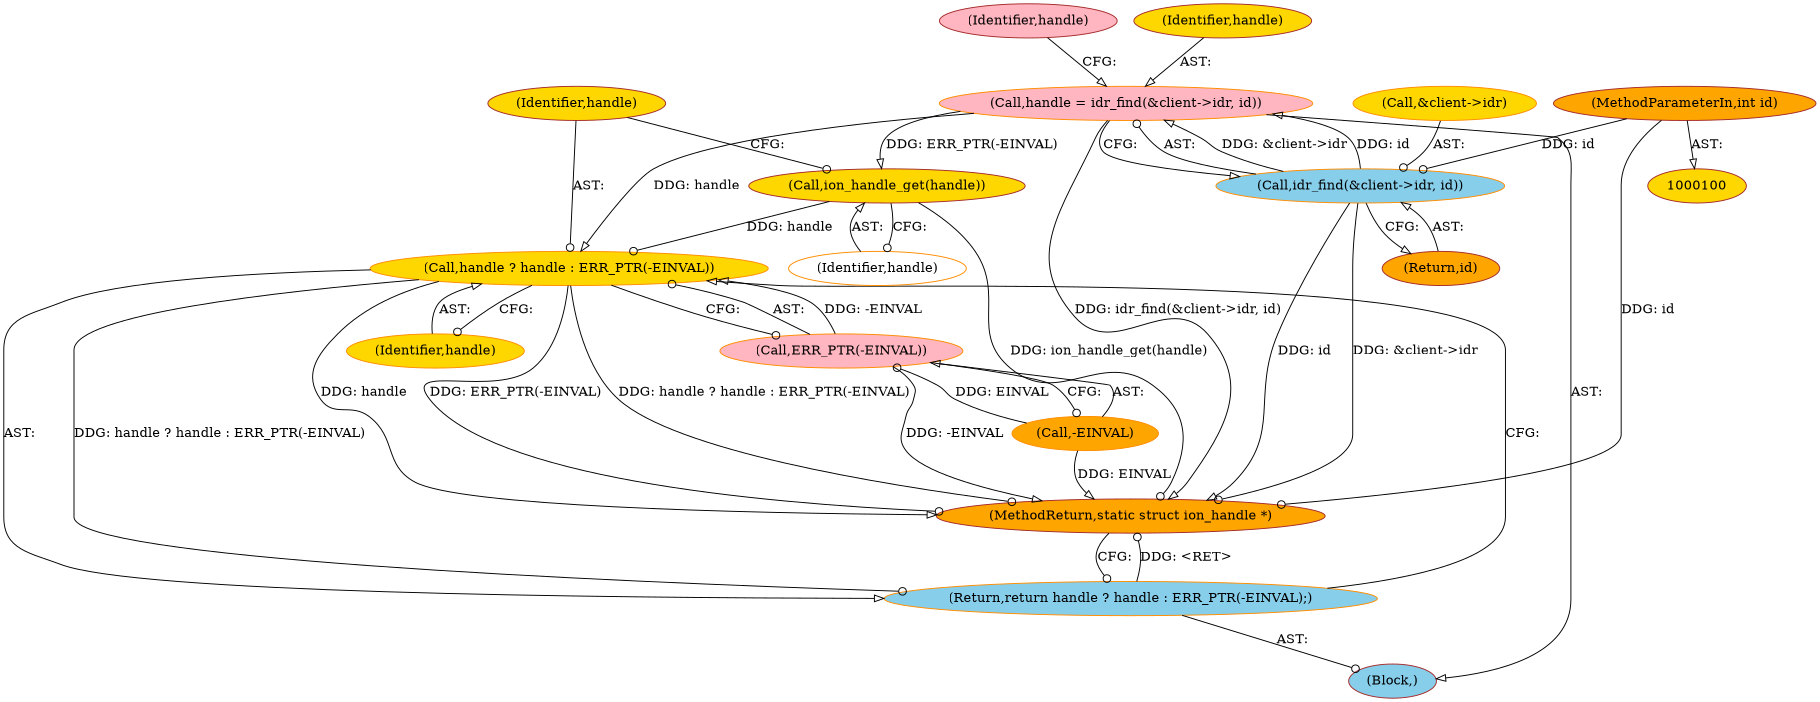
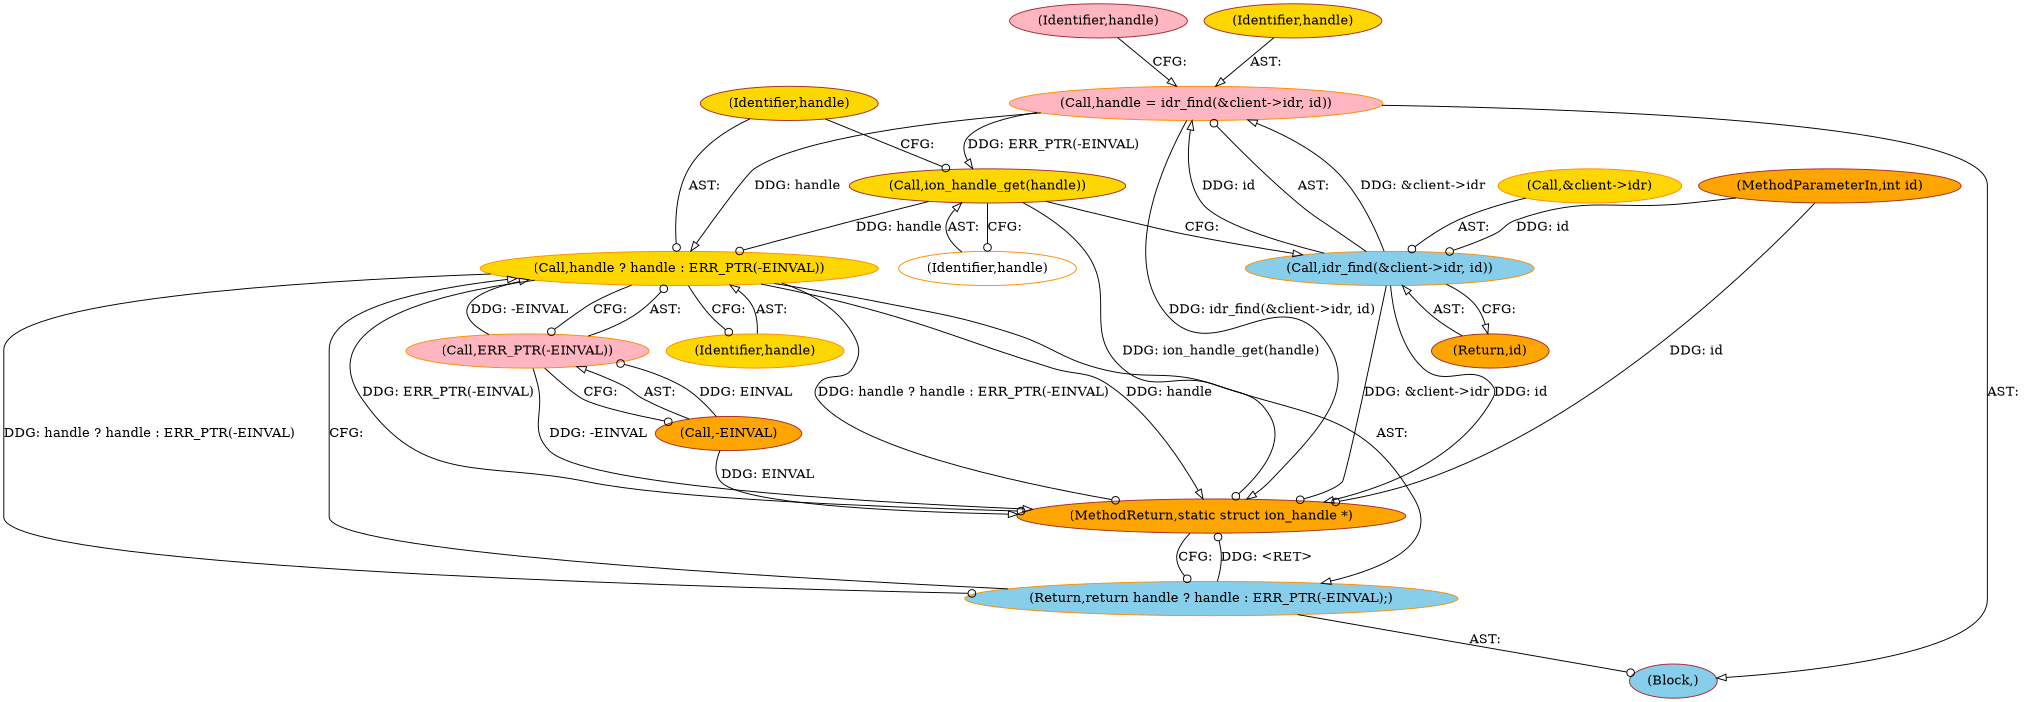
  digraph {
    node [color=brown fillcolor=gold style=filled]
    edge [arrowhead=onormal]
    n1 [color=darkorange label="(Call,handle ? handle : ERR_PTR(-EINVAL))"]
    n2 [color=darkorange fillcolor=lightpink label="(Call,ERR_PTR(-EINVAL))"]
    n3 [color=darkorange fillcolor=skyblue label="(Return,return handle ? handle : ERR_PTR(-EINVAL);)"]
    n4 [fillcolor=orange label="(MethodReturn,static struct ion_handle *)"]
    n5 [color=darkorange label="(Identifier,handle)"]
-   n6 [color=darkorange fillcolor=orange label="(Call,-EINVAL)"]
+   n6 [fillcolor=orange label="(Call,-EINVAL)"]
    n7 [fillcolor=skyblue label="(Block,)"]
    n8 [label="(Call,ion_handle_get(handle))"]
    n9 [color=darkorange fillcolor=white label="(Identifier,handle)"]
    n10 [color=darkorange fillcolor=lightpink label="(Call,handle = idr_find(&client->idr, id))"]
    n11 [color=darkorange fillcolor=skyblue label="(Call,idr_find(&client->idr, id))"]
    n12 [fillcolor=orange label="(Return,id)"]
    n13 [fillcolor=orange label="(MethodParameterIn,int id)"]
-   1000100
    n15 [fillcolor=lightpink label="(Identifier,handle)"]
    n16 [label="(Identifier,handle)"]
    n17 [color=darkorange label="(Call,&client->idr)"]
    n18 [label="(Identifier,handle)"]
    n1 -> n2 [arrowhead=odot label="CFG: "]
    n1 -> n3 [label="AST: "]
    n1 -> n3 [arrowhead=odot label="DDG: handle ? handle : ERR_PTR(-EINVAL)"]
    n1 -> n4 [arrowhead=odot label="DDG: handle ? handle : ERR_PTR(-EINVAL)"]
    n1 -> n4 [label="DDG: handle"]
    n1 -> n4 [arrowhead=odot label="DDG: ERR_PTR(-EINVAL)"]
    n1 -> n5 [arrowhead=odot label="CFG: "]
    n2 -> n1 [arrowhead=odot label="AST: "]
    n2 -> n1 [label="DDG: -EINVAL"]
    n2 -> n4 [label="DDG: -EINVAL"]
    n2 -> n6 [arrowhead=odot label="CFG: "]
    n3 -> n1 [label="CFG: "]
    n3 -> n4 [arrowhead=odot label="DDG: <RET>"]
    n3 -> n7 [arrowhead=odot label="AST: "]
    n4 -> n3 [arrowhead=odot label="CFG: "]
    n5 -> n1 [label="AST: "]
    n6 -> n2 [label="AST: "]
    n6 -> n2 [arrowhead=odot label="DDG: EINVAL"]
    n6 -> n4 [label="DDG: EINVAL"]
    n8 -> n1 [arrowhead=odot label="DDG: handle"]
    n8 -> n4 [arrowhead=odot label="DDG: ion_handle_get(handle)"]
    n8 -> n9 [arrowhead=odot label="CFG: "]
    n9 -> n8 [label="AST: "]
    n10 -> n1 [label="DDG: handle"]
    n10 -> n4 [label="DDG: idr_find(&client->idr, id)"]
    n10 -> n7 [label="AST: "]
    n10 -> n8 [label="DDG: ERR_PTR(-EINVAL)"]
-   n10 -> n11 [label="CFG: "]
+   n8 -> n11 [label="CFG: "]
    n11 -> n4 [arrowhead=odot label="DDG: &client->idr"]
    n11 -> n4 [label="DDG: id"]
    n11 -> n10 [arrowhead=odot label="AST: "]
    n11 -> n10 [label="DDG: &client->idr"]
    n11 -> n10 [label="DDG: id"]
    n11 -> n12 [label="CFG: "]
    n12 -> n11 [label="AST: "]
    n13 -> n4 [arrowhead=odot label="DDG: id"]
    n13 -> n11 [arrowhead=odot label="DDG: id"]
-   n13 -> 1000100 [label="AST: "]
    n15 -> n10 [label="CFG: "]
    n16 -> n10 [label="AST: "]
    n17 -> n11 [arrowhead=odot label="AST: "]
    n18 -> n1 [arrowhead=odot label="AST: "]
    n18 -> n8 [arrowhead=odot label="CFG: "]
  }
